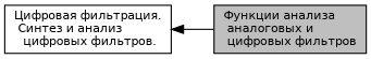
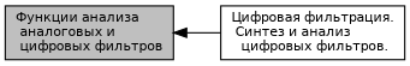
  digraph {
    rankdir=LR
    node [color=black fontname=Helvetica fontsize=10 shape=record style=filled]
    n1 [fillcolor=white height=0.2 label="Цифровая фильтрация.\l Синтез и анализ\l цифровых фильтров." width=0.4]
    n2 [fillcolor=grey75 fontcolor=black height=0.2 label="Функции анализа\l аналоговых и\l цифровых фильтров" width=0.4]
-   n1 -> n2 [dir=back fontname=Helvetica fontsize=10 labelfontname=Helvetica labelfontsize=10 shape=plaintext style=solid]
+   n2 -> n1 [dir=back fontname=Helvetica fontsize=10 labelfontname=Helvetica labelfontsize=10 shape=plaintext style=solid]
  }
